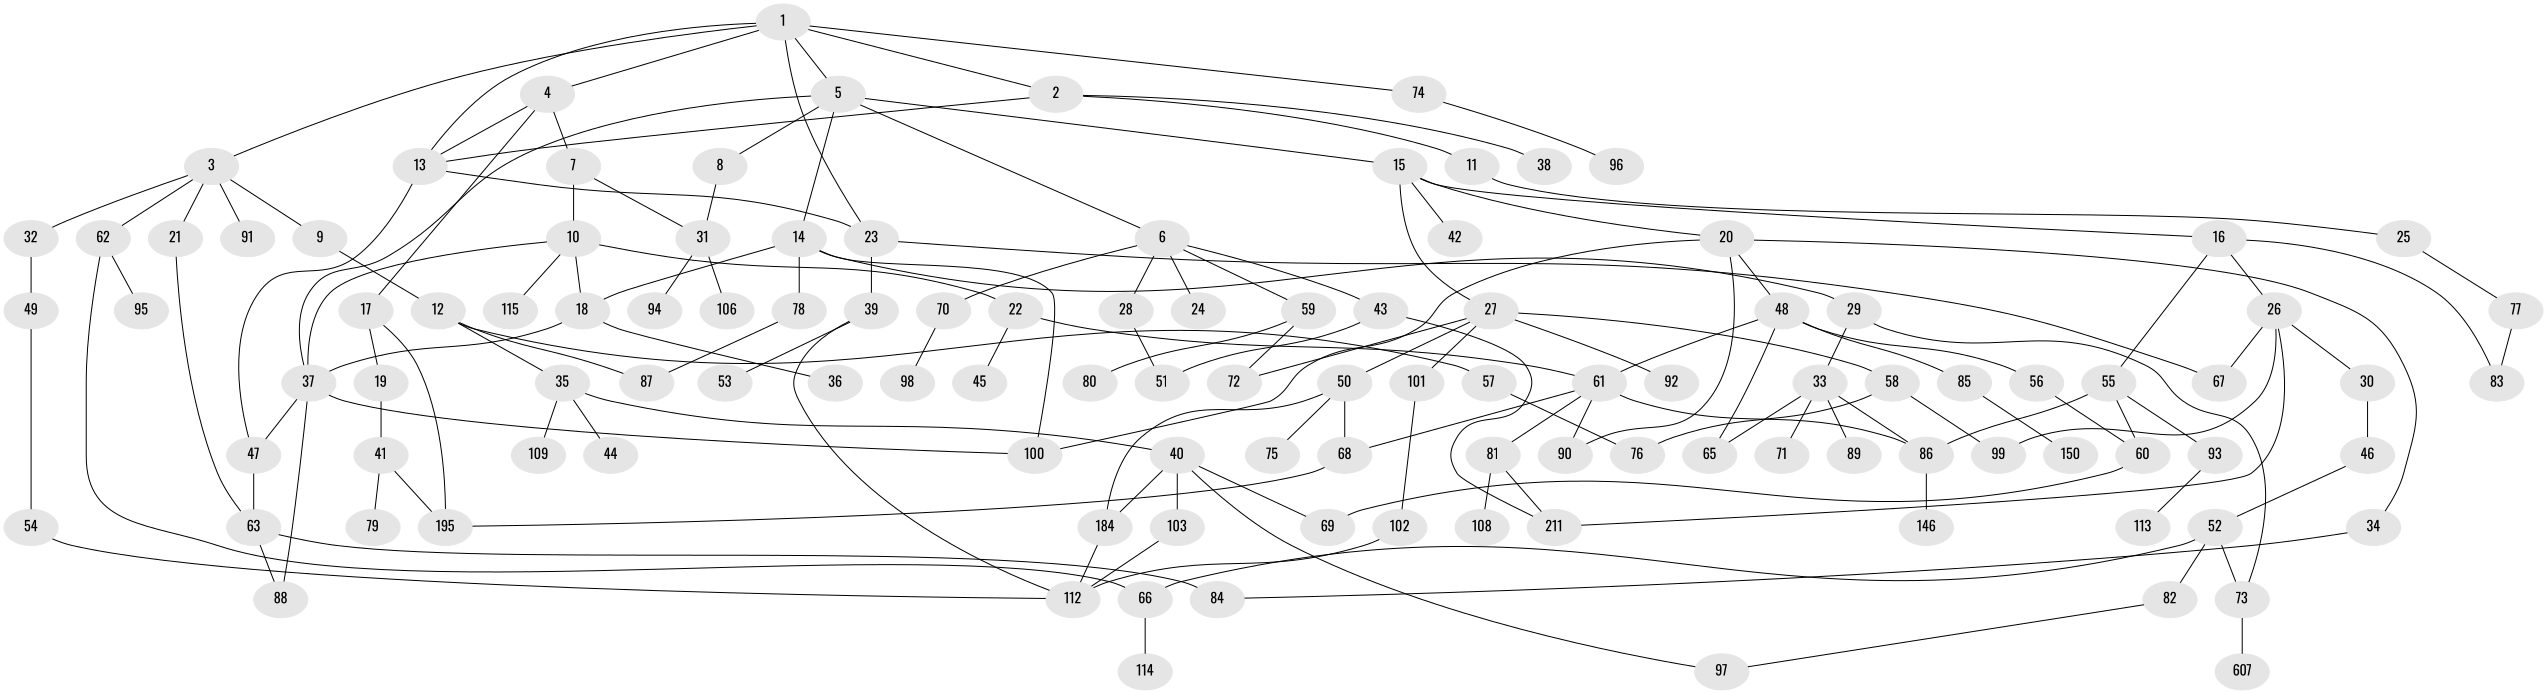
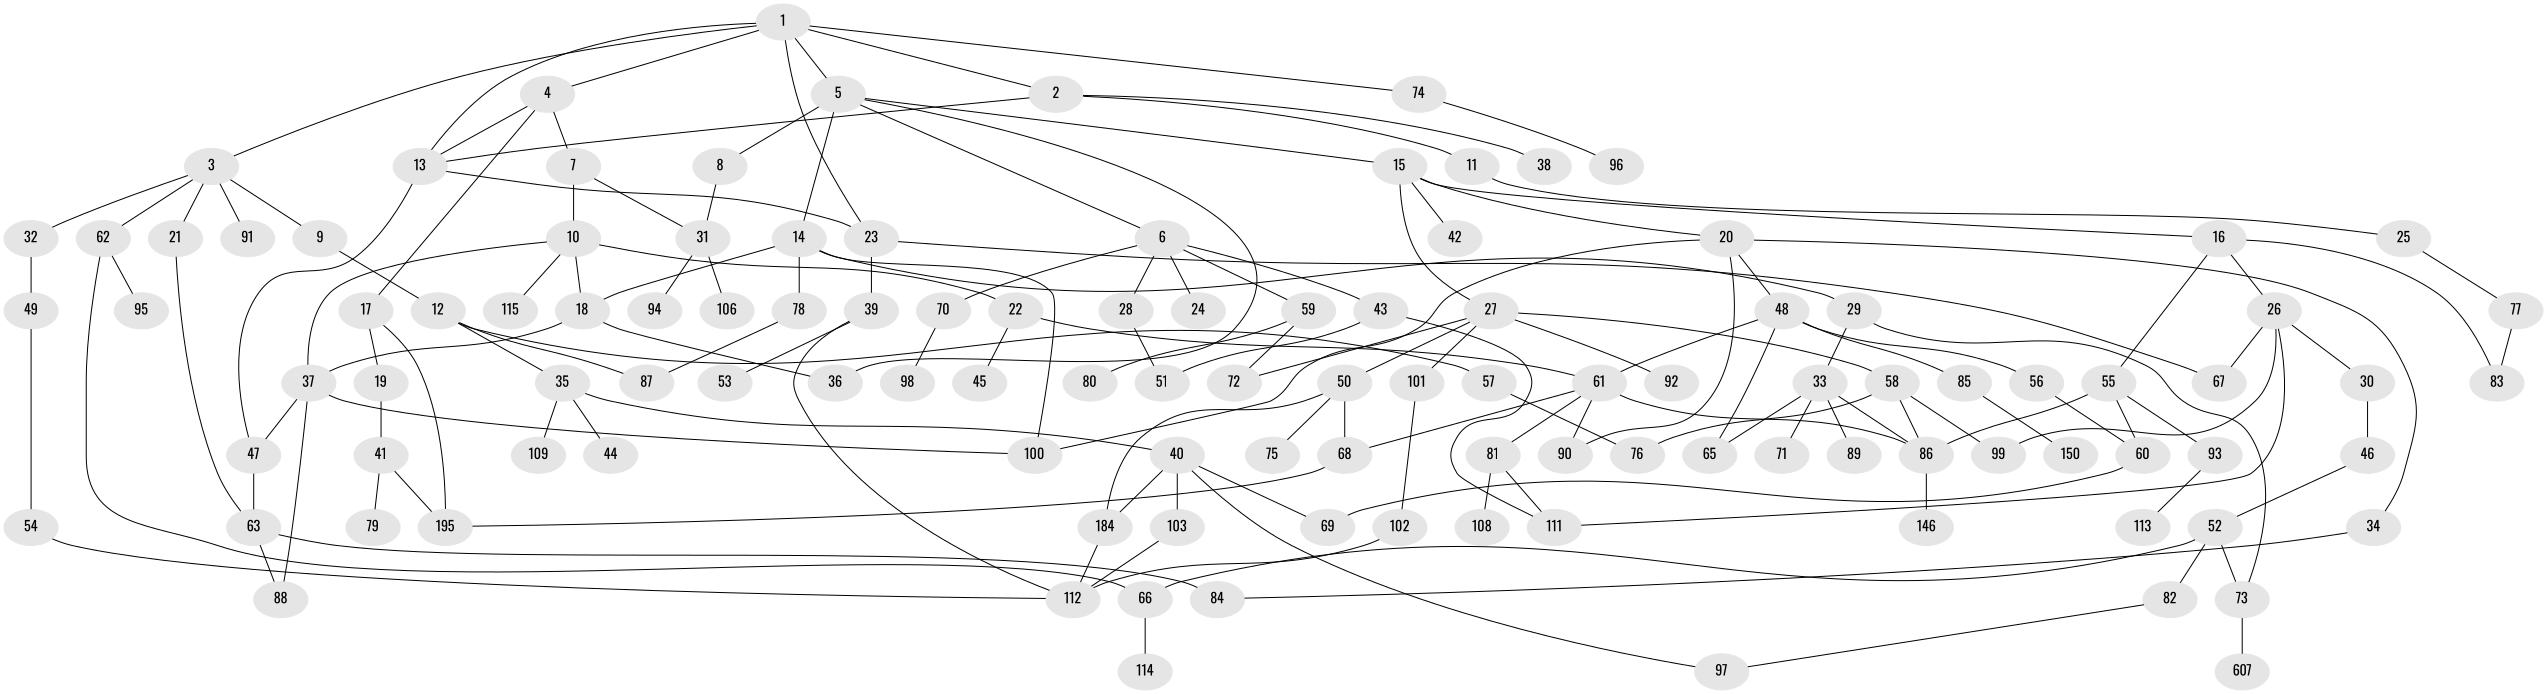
  graph {
    fontname=Oswald
    node [color=gray90 fontname=Oswald style=filled]
    edge [fontname=Oswald]
    1
    2
    3
    4
    5
    13
    23
    74
    11
    38
    9
    21
    32
    62
    91
    7
    17
    6
    8
    14
    15
    37
    47
    39
    67
    96
    25
    12
    63
    49
    66
    95
    10
    31
    19
    n36 [label=195]
    24
    28
    43
    59
    70
    18
    29
    78
    100
    16
    20
    27
    42
    88
    51
-   111 [label=211]
+   111
    72
    80
    98
    22
    115
    94
    106
    35
    57
    87
    36
    45
    61
    77
    40
    44
    109
    76
    33
    73
    26
    55
    83
    34
    48
    90
    50
    58
    92
    101
    30
    99
    86
    60
    93
    41
    79
    84
    65
    56
    85
    68
    81
    53
    112
    46
    n99 [label=184]
    75
    102
    71
    89
    n104 [label=607]
    52
    54
    n107 [label=146]
    69
    97
    103
    82
    n112 [label=150]
    114
    113
    108
    1 -- 2
    1 -- 3
    1 -- 4
    1 -- 5
    1 -- 13
    1 -- 23
    1 -- 74
    2 -- 13
    2 -- 11
    2 -- 38
    3 -- 9
    3 -- 21
    3 -- 32
    3 -- 62
    3 -- 91
    4 -- 13
    4 -- 7
    4 -- 17
    5 -- 6
    5 -- 8
    5 -- 14
    5 -- 15
-   5 -- 37
+   5 -- 36
    13 -- 23
    13 -- 47
    23 -- 39
    23 -- 67
    74 -- 96
    11 -- 25
    9 -- 12
    21 -- 63
    32 -- 49
    62 -- 66
    62 -- 95
    7 -- 10
    7 -- 31
    17 -- 19
    17 -- n36
    6 -- 24
    6 -- 28
    6 -- 43
    6 -- 59
    6 -- 70
    8 -- 31
    14 -- 18
    14 -- 29
    14 -- 78
    14 -- 100
    15 -- 16
    15 -- 20
    15 -- 27
    15 -- 42
    37 -- 47
    37 -- 100
    37 -- 88
    47 -- 63
    39 -- 53
    39 -- 112
    25 -- 77
    12 -- 35
    12 -- 57
    12 -- 87
    63 -- 88
    63 -- 84
    49 -- 54
    66 -- 114
    10 -- 37
    10 -- 18
    10 -- 22
    10 -- 115
    31 -- 94
    31 -- 106
    19 -- 41
    28 -- 51
    43 -- 51
    43 -- 111
    59 -- 72
    59 -- 80
    70 -- 98
    18 -- 37
    18 -- 36
    29 -- 33
    29 -- 73
    78 -- 87
    16 -- 26
    16 -- 55
    16 -- 83
    20 -- 100
    20 -- 34
    20 -- 48
    20 -- 90
    27 -- 72
    27 -- 50
    27 -- 58
    27 -- 92
    27 -- 101
    22 -- 45
    22 -- 61
    35 -- 40
    35 -- 44
    35 -- 109
    57 -- 76
    61 -- 90
    61 -- 86
    61 -- 68
    61 -- 81
    77 -- 83
    40 -- n99
    40 -- 69
    40 -- 97
    40 -- 103
    33 -- 86
    33 -- 65
    33 -- 71
    33 -- 89
    73 -- n104
    26 -- 67
    26 -- 111
    26 -- 30
    26 -- 99
    55 -- 86
    55 -- 60
    55 -- 93
    34 -- 84
    48 -- 61
    48 -- 65
    48 -- 56
    48 -- 85
    50 -- 68
    50 -- n99
    50 -- 75
    58 -- 76
    58 -- 99
+   58 -- 86
    101 -- 102
    30 -- 46
    86 -- n107
    60 -- 69
    93 -- 113
    41 -- n36
    41 -- 79
    56 -- 60
    85 -- n112
    68 -- n36
    81 -- 111
    81 -- 108
    46 -- 52
    n99 -- 112
    102 -- 112
    52 -- 66
    52 -- 73
    52 -- 82
    54 -- 112
    103 -- 112
    82 -- 97
  }
